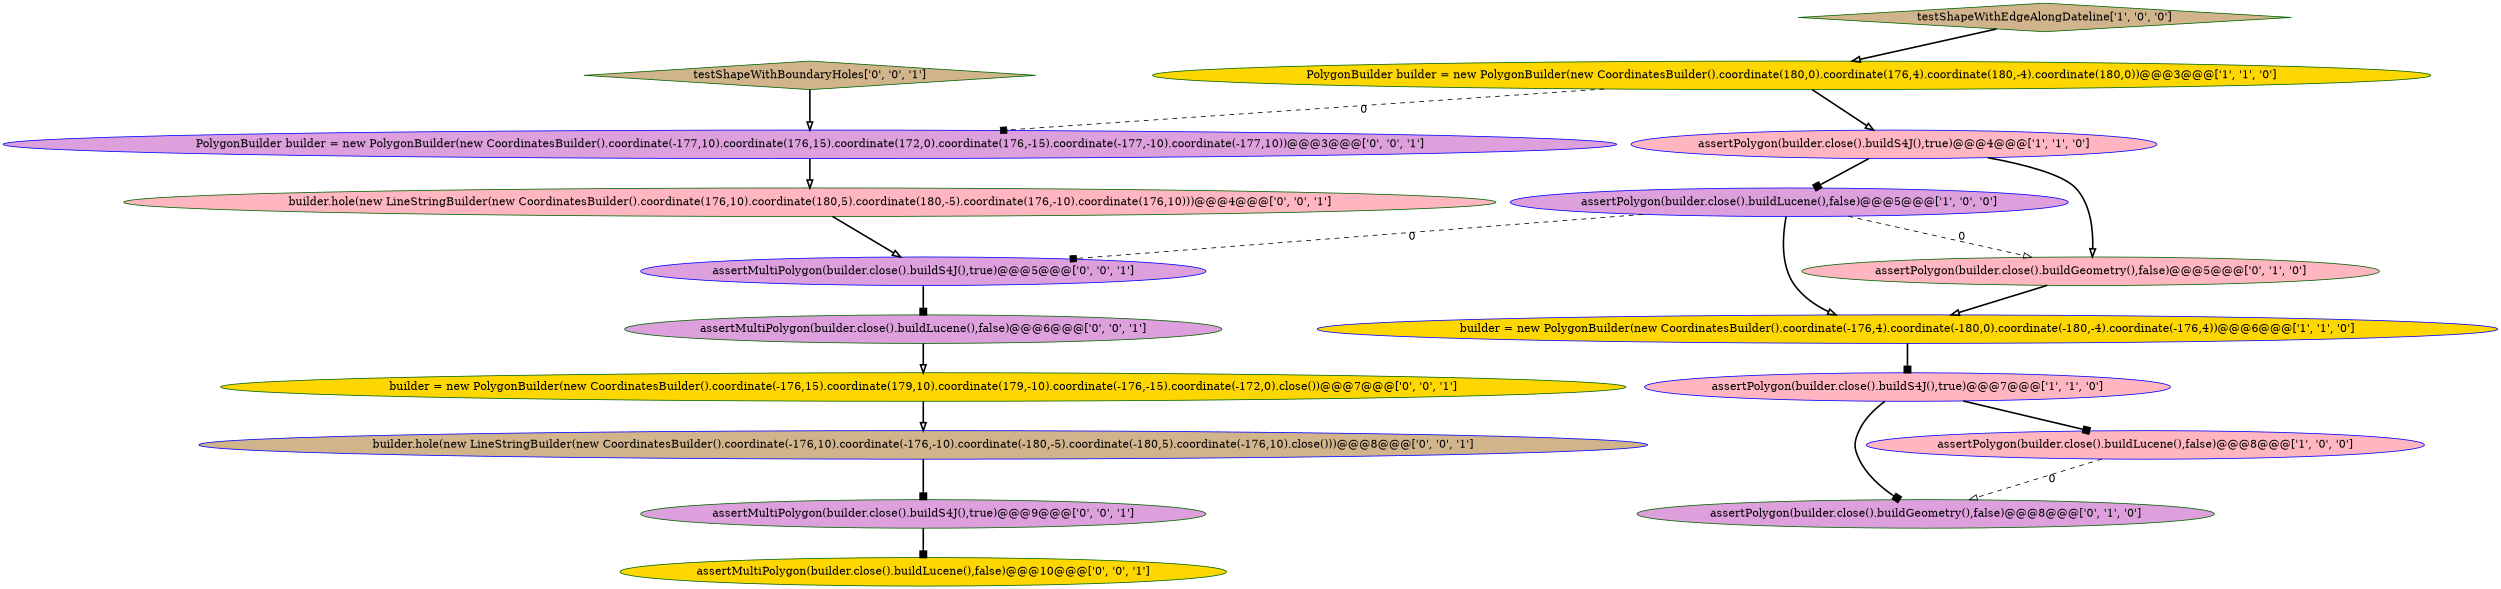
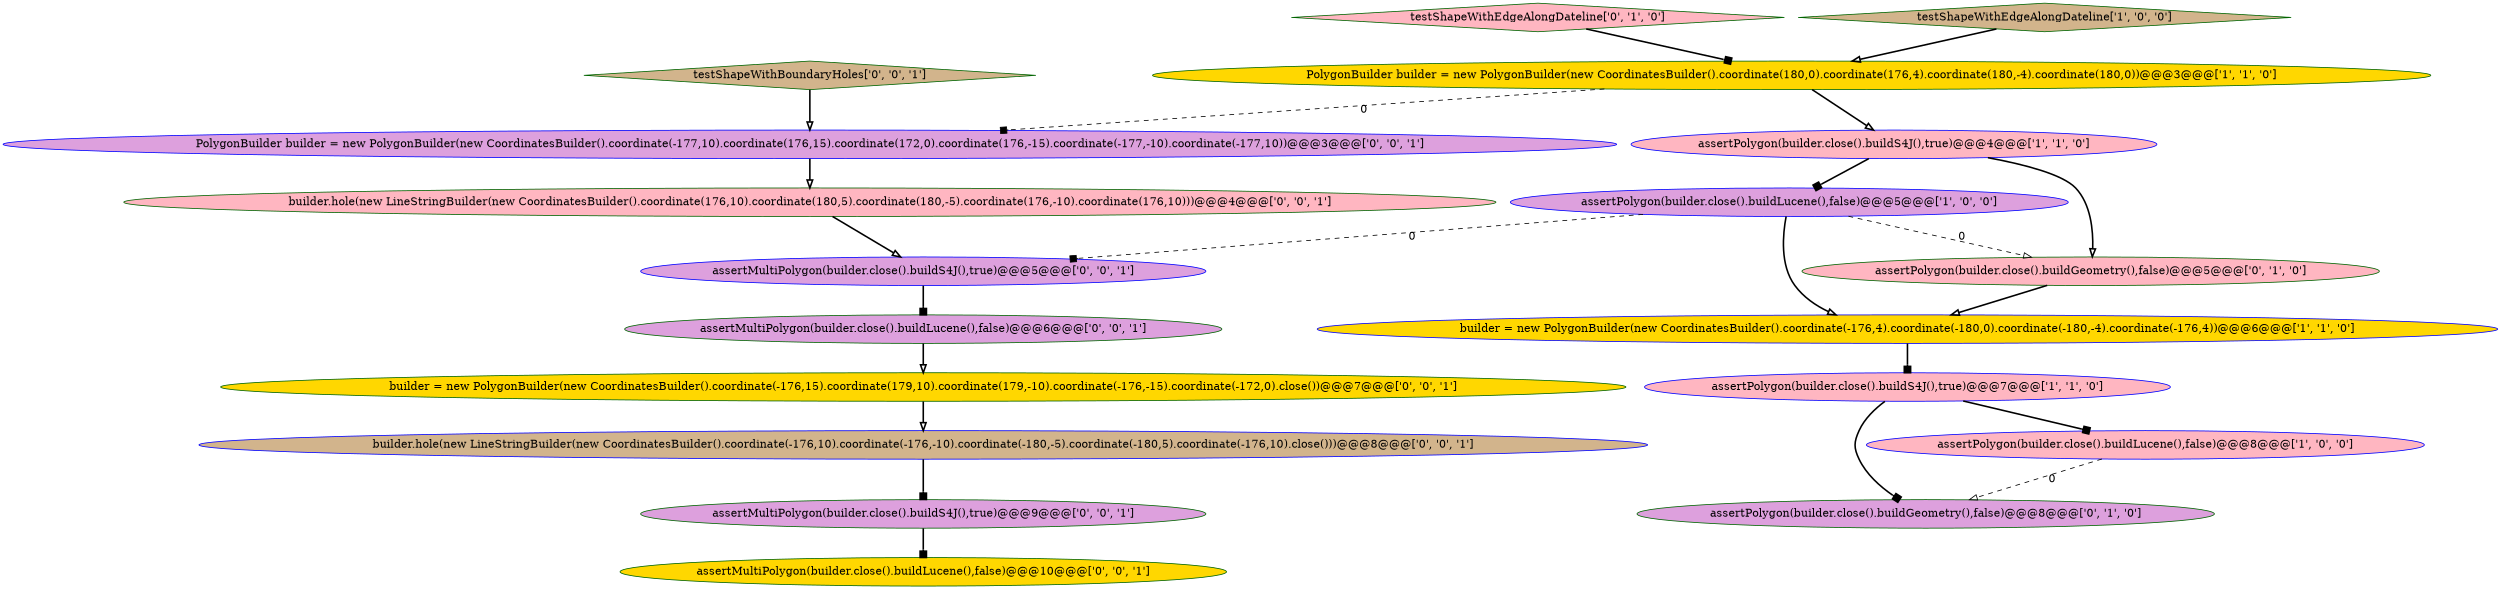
  digraph {
    node [fillcolor=plum shape=ellipse style=filled color=darkgreen]
    edge [style=bold arrowhead=onormal]
    n1 [label="assertMultiPolygon(builder.close().buildS4J(),true)@@@5@@@['0', '0', '1']" color=blue]
    n2 [label="assertMultiPolygon(builder.close().buildLucene(),false)@@@6@@@['0', '0', '1']"]
    n3 [fillcolor=tan label="builder.hole(new LineStringBuilder(new CoordinatesBuilder().coordinate(-176,10).coordinate(-176,-10).coordinate(-180,-5).coordinate(-180,5).coordinate(-176,10).close()))@@@8@@@['0', '0', '1']" color=blue]
    n4 [label="assertMultiPolygon(builder.close().buildS4J(),true)@@@9@@@['0', '0', '1']"]
    n5 [fillcolor=lightpink label="assertPolygon(builder.close().buildLucene(),false)@@@8@@@['1', '0', '0']" color=blue]
    n6 [label="assertPolygon(builder.close().buildGeometry(),false)@@@8@@@['0', '1', '0']"]
    n7 [fillcolor=tan label="testShapeWithBoundaryHoles['0', '0', '1']" shape=diamond]
    n8 [label="PolygonBuilder builder = new PolygonBuilder(new CoordinatesBuilder().coordinate(-177,10).coordinate(176,15).coordinate(172,0).coordinate(176,-15).coordinate(-177,-10).coordinate(-177,10))@@@3@@@['0', '0', '1']" color=blue]
    n9 [fillcolor=gold label="assertMultiPolygon(builder.close().buildLucene(),false)@@@10@@@['0', '0', '1']"]
    n10 [fillcolor=gold label="builder = new PolygonBuilder(new CoordinatesBuilder().coordinate(-176,15).coordinate(179,10).coordinate(179,-10).coordinate(-176,-15).coordinate(-172,0).close())@@@7@@@['0', '0', '1']"]
+   n11 [fillcolor=lightpink label="testShapeWithEdgeAlongDateline['0', '1', '0']" shape=diamond]
    n12 [fillcolor=gold label="PolygonBuilder builder = new PolygonBuilder(new CoordinatesBuilder().coordinate(180,0).coordinate(176,4).coordinate(180,-4).coordinate(180,0))@@@3@@@['1', '1', '0']"]
    n13 [fillcolor=tan label="testShapeWithEdgeAlongDateline['1', '0', '0']" shape=diamond]
    n14 [fillcolor=lightpink label="builder.hole(new LineStringBuilder(new CoordinatesBuilder().coordinate(176,10).coordinate(180,5).coordinate(180,-5).coordinate(176,-10).coordinate(176,10)))@@@4@@@['0', '0', '1']"]
    n15 [fillcolor=gold label="builder = new PolygonBuilder(new CoordinatesBuilder().coordinate(-176,4).coordinate(-180,0).coordinate(-180,-4).coordinate(-176,4))@@@6@@@['1', '1', '0']" color=blue]
    n16 [fillcolor=lightpink label="assertPolygon(builder.close().buildS4J(),true)@@@7@@@['1', '1', '0']" color=blue]
    n17 [fillcolor=lightpink label="assertPolygon(builder.close().buildS4J(),true)@@@4@@@['1', '1', '0']" color=blue]
    n18 [fillcolor=lightpink label="assertPolygon(builder.close().buildGeometry(),false)@@@5@@@['0', '1', '0']"]
    n19 [label="assertPolygon(builder.close().buildLucene(),false)@@@5@@@['1', '0', '0']" color=blue]
    n1 -> n2 [arrowhead=box]
    n2 -> n10
    n3 -> n4 [arrowhead=box]
    n4 -> n9 [arrowhead=box]
    n5 -> n6 [label=0 style=dashed]
    n7 -> n8
    n8 -> n14
    n10 -> n3
+   n11 -> n12 [arrowhead=box]
    n12 -> n8 [label=0 style=dashed arrowhead=box]
    n12 -> n17
    n13 -> n12
    n14 -> n1
    n15 -> n16 [arrowhead=box]
    n16 -> n5 [arrowhead=box]
    n16 -> n6 [arrowhead=box]
    n17 -> n18
    n17 -> n19 [arrowhead=box]
    n18 -> n15
    n19 -> n1 [label=0 style=dashed arrowhead=box]
    n19 -> n15
    n19 -> n18 [label=0 style=dashed]
  }
